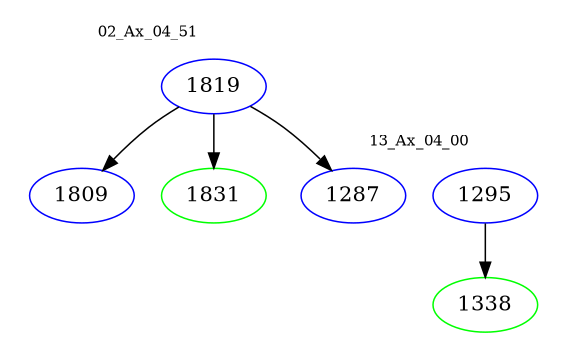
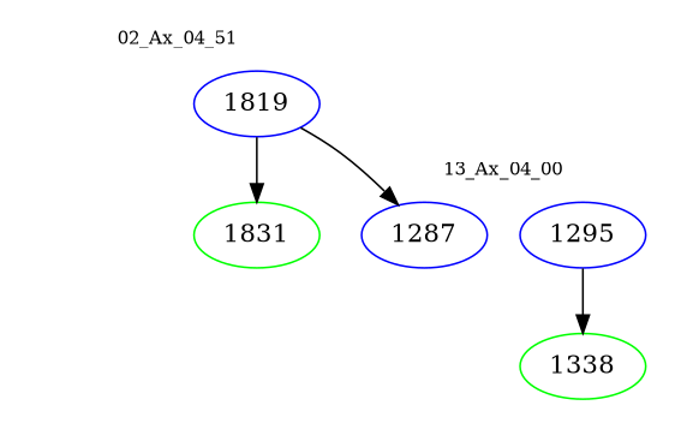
  digraph {
    node [color=blue]
    edge [color=black]
    n1 [label=1295]
    n2 [label=1287]
    n3 [color=green label=1338]
    n4 [label=1819]
-   n5 [label=1809]
    n6 [color=green label=1831]
    subgraph cluster_1 {
      color=white
      fontsize=10
      label="13_Ax_04_00"
      n1
      n2
      n3
    }
    subgraph cluster_2 {
      color=white
      fontsize=10
      label="02_Ax_04_51"
      n4
-     n5
      n6
    }
    n1 -> n3
    n4 -> n2
-   n4 -> n5
    n4 -> n6
  }
